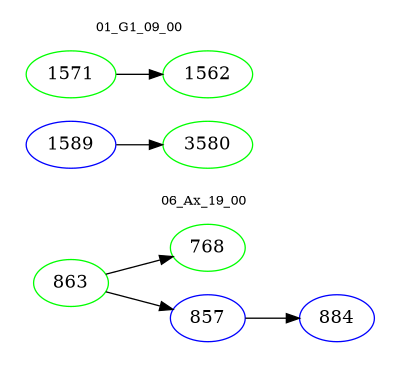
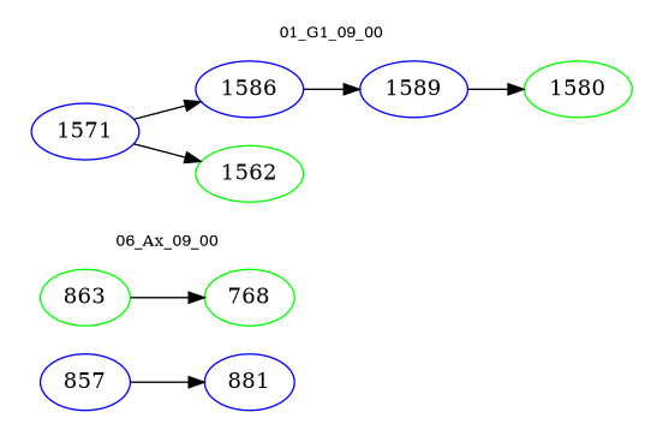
  digraph {
    rankdir=LR
    node [color=blue]
    edge [color=black]
    n1 [color=green label=863]
    n2 [label=857]
    n3 [color=green label=768]
-   n4 [label=884]
-   n5 [color=green label=1571]
+   n4 [label=881]
+   n5 [label=1571]
    n6 [color=green label=1562]
+   n7 [label=1586]
    n8 [label=1589]
-   n9 [color=green label=3580]
+   n9 [color=green label=1580]
    subgraph cluster_1 {
      color=white
      fontsize=10
-     label="06_Ax_19_00"
+     label="06_Ax_09_00"
      n1
      n2
      n3
      n4
    }
    subgraph cluster_2 {
      color=white
      fontsize=10
      label="01_G1_09_00"
      n5
      n6
+     n7
      n8
      n9
    }
-   n1 -> n2
    n1 -> n3
    n2 -> n4
    n5 -> n6
+   n5 -> n7
+   n7 -> n8
    n8 -> n9
  }
